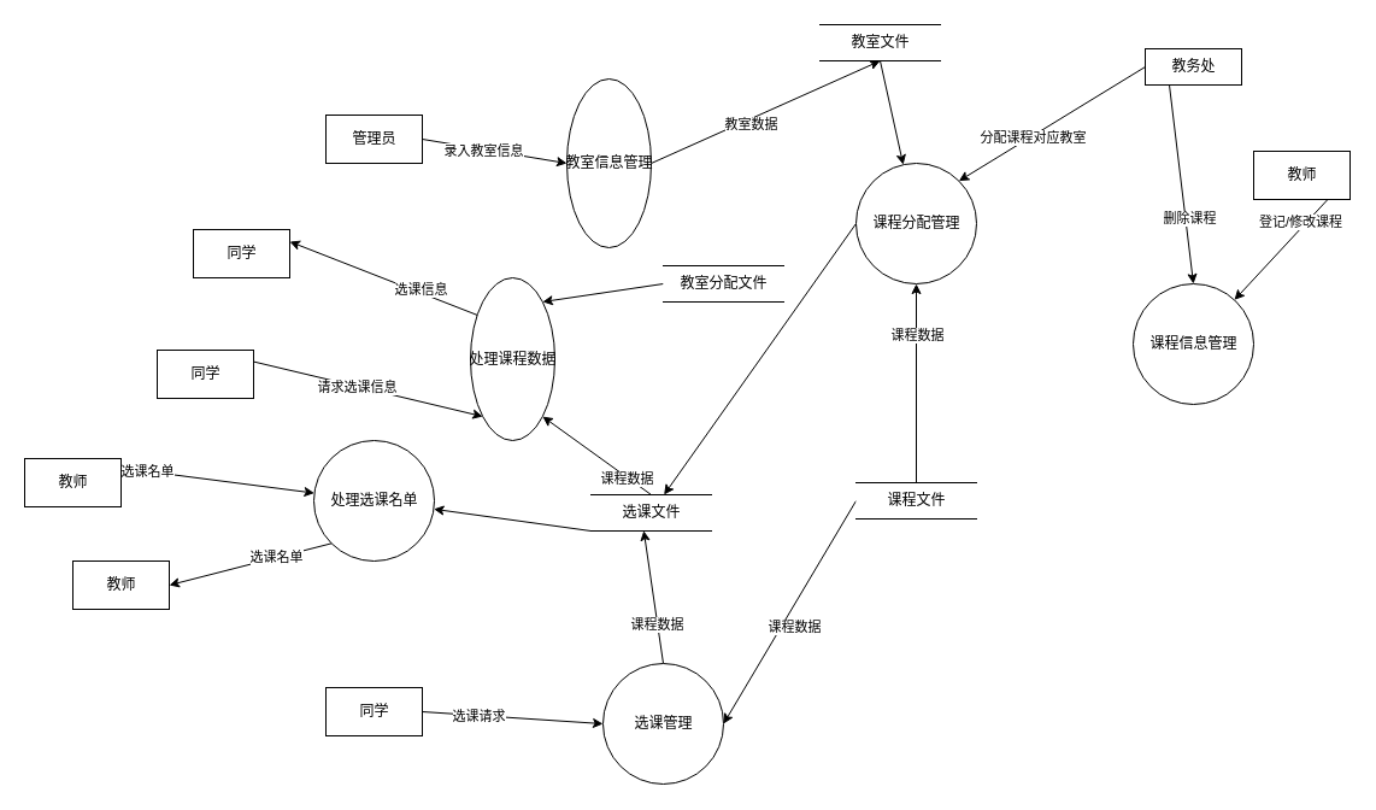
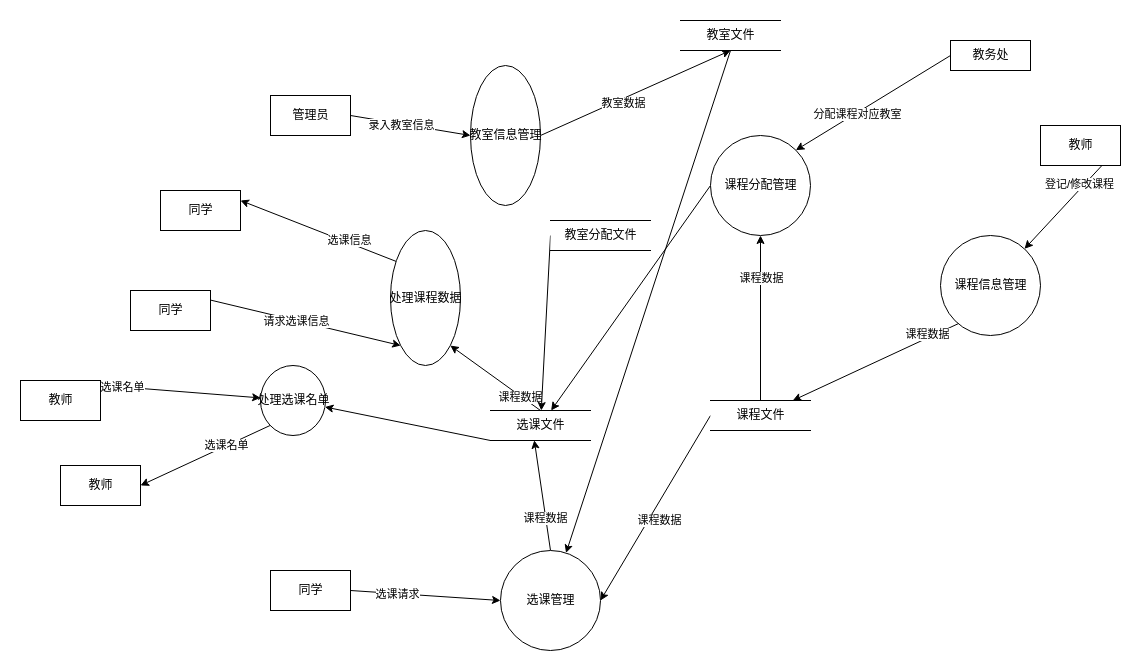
  <mxCell id="0" />
  <mxCell id="1" parent="0" />
  <mxCell id="2" style="rounded=0;orthogonalLoop=1;jettySize=auto;html=1;exitX=1;exitY=0.5;exitDx=0;exitDy=0;entryX=0;entryY=0.5;entryDx=0;entryDy=0;" parent="1" source="4" target="7" edge="1"><mxGeometry relative="1" as="geometry" /></mxCell>
  <mxCell id="3" value="录入教室信息" style="edgeLabel;html=1;align=center;verticalAlign=middle;resizable=0;points=[];" parent="2" vertex="1" connectable="0"><mxGeometry x="-0.16" y="-1" relative="1" as="geometry"><mxPoint as="offset" /></mxGeometry></mxCell>
  <mxCell id="4" value="管理员" style="html=1;dashed=0;whitespace=wrap;" parent="1" vertex="1"><mxGeometry x="270" y="95" width="80" height="40" as="geometry" /></mxCell>
  <mxCell id="5" style="edgeStyle=none;rounded=0;orthogonalLoop=1;jettySize=auto;html=1;exitX=1;exitY=0.5;exitDx=0;exitDy=0;entryX=0.5;entryY=1;entryDx=0;entryDy=0;" parent="1" source="7" target="9" edge="1"><mxGeometry relative="1" as="geometry" /></mxCell>
  <mxCell id="6" value="教室数据" style="edgeLabel;html=1;align=center;verticalAlign=middle;resizable=0;points=[];" parent="5" vertex="1" connectable="0"><mxGeometry x="-0.148" y="-4" relative="1" as="geometry"><mxPoint as="offset" /></mxGeometry></mxCell>
  <mxCell id="7" value="教室信息管理" style="shape=ellipse;html=1;dashed=0;whitespace=wrap;aspect=fixed;perimeter=ellipsePerimeter;" parent="1" vertex="1"><mxGeometry x="470" y="65" width="70" height="140" as="geometry" /></mxCell>
- <mxCell id="8" style="rounded=0;orthogonalLoop=1;jettySize=auto;html=1;exitX=0.5;exitY=1;exitDx=0;exitDy=0;" edge="1" parent="1" source="9" target="48"><mxGeometry relative="1" as="geometry" /></mxCell>
+ <mxCell id="8" style="rounded=0;orthogonalLoop=1;jettySize=auto;html=1;exitX=0.5;exitY=1;exitDx=0;exitDy=0;" edge="1" parent="1" source="9" target="26"><mxGeometry relative="1" as="geometry" /></mxCell>
  <mxCell id="9" value="教室文件" style="html=1;dashed=0;whitespace=wrap;shape=partialRectangle;right=0;left=0;rotation=0;" parent="1" vertex="1"><mxGeometry x="680" y="20" width="100" height="30" as="geometry" /></mxCell>
  <mxCell id="10" style="edgeStyle=none;rounded=0;orthogonalLoop=1;jettySize=auto;html=1;exitX=1;exitY=0.5;exitDx=0;exitDy=0;" parent="1" source="12" target="15" edge="1"><mxGeometry relative="1" as="geometry" /></mxCell>
  <mxCell id="11" value="登记/修改课程" style="edgeLabel;html=1;align=center;verticalAlign=middle;resizable=0;points=[];" parent="10" vertex="1" connectable="0"><mxGeometry x="-0.207" y="-4" relative="1" as="geometry"><mxPoint as="offset" /></mxGeometry></mxCell>
  <mxCell id="12" value="教师" style="html=1;dashed=0;whitespace=wrap;" parent="1" vertex="1"><mxGeometry x="1040" y="125" width="80" height="40" as="geometry" /></mxCell>
+ <mxCell id="13" style="edgeStyle=none;rounded=0;orthogonalLoop=1;jettySize=auto;html=1;exitX=1;exitY=0.5;exitDx=0;exitDy=0;" parent="1" source="15" target="20" edge="1"><mxGeometry relative="1" as="geometry" /></mxCell>
+ <mxCell id="14" value="课程数据" style="edgeLabel;html=1;align=center;verticalAlign=middle;resizable=0;points=[];" parent="13" vertex="1" connectable="0"><mxGeometry x="-0.097" y="-4" relative="1" as="geometry"><mxPoint as="offset" /></mxGeometry></mxCell>
  <mxCell id="15" value="课程信息管理" style="shape=ellipse;html=1;dashed=0;whitespace=wrap;aspect=fixed;perimeter=ellipsePerimeter;" parent="1" vertex="1"><mxGeometry x="940" y="235" width="100" height="100" as="geometry" /></mxCell>
  <mxCell id="16" style="edgeStyle=none;rounded=0;orthogonalLoop=1;jettySize=auto;html=1;exitX=0;exitY=0.5;exitDx=0;exitDy=0;entryX=1;entryY=0.5;entryDx=0;entryDy=0;" parent="1" source="20" target="26" edge="1"><mxGeometry relative="1" as="geometry" /></mxCell>
  <mxCell id="17" value="课程数据" style="edgeLabel;html=1;align=center;verticalAlign=middle;resizable=0;points=[];" parent="16" vertex="1" connectable="0"><mxGeometry x="0.169" y="-4" relative="1" as="geometry"><mxPoint x="16" y="-2" as="offset" /></mxGeometry></mxCell>
  <mxCell id="18" style="edgeStyle=none;rounded=0;orthogonalLoop=1;jettySize=auto;html=1;exitX=0.5;exitY=0;exitDx=0;exitDy=0;entryX=0.5;entryY=1;entryDx=0;entryDy=0;" parent="1" source="20" target="48" edge="1"><mxGeometry relative="1" as="geometry" /></mxCell>
  <mxCell id="19" value="课程数据" style="edgeLabel;html=1;align=center;verticalAlign=middle;resizable=0;points=[];" parent="18" vertex="1" connectable="0"><mxGeometry x="0.493" relative="1" as="geometry"><mxPoint as="offset" /></mxGeometry></mxCell>
  <mxCell id="20" value="课程文件" style="html=1;dashed=0;whitespace=wrap;shape=partialRectangle;right=0;left=0;rotation=0;" parent="1" vertex="1"><mxGeometry x="710" y="400" width="100" height="30" as="geometry" /></mxCell>
  <mxCell id="21" style="edgeStyle=none;rounded=0;orthogonalLoop=1;jettySize=auto;html=1;exitX=1;exitY=0.5;exitDx=0;exitDy=0;entryX=0;entryY=0.5;entryDx=0;entryDy=0;" parent="1" source="23" target="26" edge="1"><mxGeometry relative="1" as="geometry" /></mxCell>
  <mxCell id="22" value="选课请求" style="edgeLabel;html=1;align=center;verticalAlign=middle;resizable=0;points=[];" parent="21" vertex="1" connectable="0"><mxGeometry x="-0.375" relative="1" as="geometry"><mxPoint as="offset" /></mxGeometry></mxCell>
  <mxCell id="23" value="同学" style="html=1;dashed=0;whitespace=wrap;" parent="1" vertex="1"><mxGeometry x="270" y="570" width="80" height="40" as="geometry" /></mxCell>
  <mxCell id="24" style="edgeStyle=none;rounded=0;orthogonalLoop=1;jettySize=auto;html=1;exitX=0.5;exitY=0;exitDx=0;exitDy=0;entryX=0.438;entryY=0.993;entryDx=0;entryDy=0;entryPerimeter=0;" edge="1" parent="1" source="26" target="52"><mxGeometry relative="1" as="geometry" /></mxCell>
  <mxCell id="25" value="课程数据" style="edgeLabel;html=1;align=center;verticalAlign=middle;resizable=0;points=[];" vertex="1" connectable="0" parent="24"><mxGeometry x="-0.413" y="1" relative="1" as="geometry"><mxPoint as="offset" /></mxGeometry></mxCell>
  <mxCell id="26" value="选课管理" style="shape=ellipse;html=1;dashed=0;whitespace=wrap;aspect=fixed;perimeter=ellipsePerimeter;" parent="1" vertex="1"><mxGeometry x="500" y="550" width="100" height="100" as="geometry" /></mxCell>
  <mxCell id="27" style="edgeStyle=none;rounded=0;orthogonalLoop=1;jettySize=auto;html=1;exitX=0.5;exitY=0;exitDx=0;exitDy=0;entryX=0;entryY=1;entryDx=0;entryDy=0;" parent="1" source="29" target="32" edge="1"><mxGeometry relative="1" as="geometry" /></mxCell>
  <mxCell id="28" value="请求选课信息" style="edgeLabel;html=1;align=center;verticalAlign=middle;resizable=0;points=[];" parent="27" vertex="1" connectable="0"><mxGeometry x="0.093" y="-1" relative="1" as="geometry"><mxPoint as="offset" /></mxGeometry></mxCell>
  <mxCell id="29" value="同学" style="html=1;dashed=0;whitespace=wrap;" parent="1" vertex="1"><mxGeometry x="130" y="290" width="80" height="40" as="geometry" /></mxCell>
  <mxCell id="30" style="edgeStyle=none;rounded=0;orthogonalLoop=1;jettySize=auto;html=1;exitX=0.086;exitY=0.23;exitDx=0;exitDy=0;entryX=1;entryY=0.25;entryDx=0;entryDy=0;exitPerimeter=0;" parent="1" source="32" target="39" edge="1"><mxGeometry relative="1" as="geometry"><Array as="points" /></mxGeometry></mxCell>
  <mxCell id="31" value="选课信息" style="edgeLabel;html=1;align=center;verticalAlign=middle;resizable=0;points=[];" parent="30" vertex="1" connectable="0"><mxGeometry x="-0.383" y="-3" relative="1" as="geometry"><mxPoint as="offset" /></mxGeometry></mxCell>
  <mxCell id="32" value="处理课程数据" style="shape=ellipse;html=1;dashed=0;whitespace=wrap;aspect=fixed;perimeter=ellipsePerimeter;" parent="1" vertex="1"><mxGeometry x="390" y="230" width="70" height="135" as="geometry" /></mxCell>
  <mxCell id="33" style="edgeStyle=none;rounded=0;orthogonalLoop=1;jettySize=auto;html=1;exitX=0.25;exitY=0;exitDx=0;exitDy=0;" parent="1" source="35" target="38" edge="1"><mxGeometry relative="1" as="geometry" /></mxCell>
  <mxCell id="34" value="请求选课名单" style="edgeLabel;html=1;align=center;verticalAlign=middle;resizable=0;points=[];" parent="33" vertex="1" connectable="0"><mxGeometry x="-0.36" y="-1" relative="1" as="geometry"><mxPoint as="offset" /></mxGeometry></mxCell>
  <mxCell id="35" value="教师" style="html=1;dashed=0;whitespace=wrap;" parent="1" vertex="1"><mxGeometry x="20" y="380" width="80" height="40" as="geometry" /></mxCell>
  <mxCell id="36" style="edgeStyle=none;rounded=0;orthogonalLoop=1;jettySize=auto;html=1;exitX=0;exitY=1;exitDx=0;exitDy=0;entryX=1;entryY=0.5;entryDx=0;entryDy=0;" parent="1" source="38" target="40" edge="1"><mxGeometry relative="1" as="geometry" /></mxCell>
  <mxCell id="37" value="选课名单" style="edgeLabel;html=1;align=center;verticalAlign=middle;resizable=0;points=[];" parent="36" vertex="1" connectable="0"><mxGeometry x="-0.323" y="-1" relative="1" as="geometry"><mxPoint as="offset" /></mxGeometry></mxCell>
- <mxCell id="38" value="处理选课名单" style="shape=ellipse;html=1;dashed=0;whitespace=wrap;aspect=fixed;perimeter=ellipsePerimeter;" parent="1" vertex="1"><mxGeometry x="260" y="365" width="100" height="100" as="geometry" /></mxCell>
+ <mxCell id="38" value="处理选课名单" style="shape=ellipse;html=1;dashed=0;whitespace=wrap;aspect=fixed;perimeter=ellipsePerimeter;" parent="1" vertex="1"><mxGeometry x="260" y="365" width="65" height="70" as="geometry" /></mxCell>
  <mxCell id="39" value="同学" style="html=1;dashed=0;whitespace=wrap;" parent="1" vertex="1"><mxGeometry x="160" y="190" width="80" height="40" as="geometry" /></mxCell>
  <mxCell id="40" value="教师" style="html=1;dashed=0;whitespace=wrap;" parent="1" vertex="1"><mxGeometry x="60" y="465" width="80" height="40" as="geometry" /></mxCell>
- <mxCell id="41" style="edgeStyle=none;rounded=0;orthogonalLoop=1;jettySize=auto;html=1;exitX=0.25;exitY=1;exitDx=0;exitDy=0;entryX=0.5;entryY=0;entryDx=0;entryDy=0;" parent="1" source="45" target="15" edge="1"><mxGeometry relative="1" as="geometry" /></mxCell>
- <mxCell id="42" value="删除课程" style="edgeLabel;html=1;align=center;verticalAlign=middle;resizable=0;points=[];" parent="41" vertex="1" connectable="0"><mxGeometry x="0.346" y="3" relative="1" as="geometry"><mxPoint as="offset" /></mxGeometry></mxCell>
  <mxCell id="43" style="edgeStyle=none;rounded=0;orthogonalLoop=1;jettySize=auto;html=1;exitX=0;exitY=0.5;exitDx=0;exitDy=0;entryX=1;entryY=0;entryDx=0;entryDy=0;" parent="1" source="45" target="48" edge="1"><mxGeometry relative="1" as="geometry" /></mxCell>
  <mxCell id="44" value="分配课程对应教室" style="edgeLabel;html=1;align=center;verticalAlign=middle;resizable=0;points=[];" parent="43" vertex="1" connectable="0"><mxGeometry x="0.215" y="1" relative="1" as="geometry"><mxPoint as="offset" /></mxGeometry></mxCell>
  <mxCell id="45" value="教务处" style="html=1;dashed=0;whitespace=wrap;" parent="1" vertex="1"><mxGeometry x="950" y="40" width="80" height="30" as="geometry" /></mxCell>
  <mxCell id="46" style="edgeStyle=none;rounded=0;orthogonalLoop=1;jettySize=auto;html=1;exitX=0.5;exitY=1;exitDx=0;exitDy=0;" parent="1" source="45" target="45" edge="1"><mxGeometry relative="1" as="geometry" /></mxCell>
  <mxCell id="47" style="edgeStyle=none;rounded=0;orthogonalLoop=1;jettySize=auto;html=1;exitX=0;exitY=0.5;exitDx=0;exitDy=0;" edge="1" parent="1" source="48" target="52"><mxGeometry relative="1" as="geometry" /></mxCell>
  <mxCell id="48" value="课程分配管理" style="shape=ellipse;html=1;dashed=0;whitespace=wrap;aspect=fixed;perimeter=ellipsePerimeter;" vertex="1" parent="1"><mxGeometry x="710" y="135" width="100" height="100" as="geometry" /></mxCell>
  <mxCell id="49" style="edgeStyle=none;rounded=0;orthogonalLoop=1;jettySize=auto;html=1;exitX=0.5;exitY=0;exitDx=0;exitDy=0;entryX=1;entryY=1;entryDx=0;entryDy=0;" edge="1" parent="1" source="52" target="32"><mxGeometry relative="1" as="geometry" /></mxCell>
  <mxCell id="50" value="课程数据" style="edgeLabel;html=1;align=center;verticalAlign=middle;resizable=0;points=[];" vertex="1" connectable="0" parent="49"><mxGeometry x="-0.565" y="1" relative="1" as="geometry"><mxPoint as="offset" /></mxGeometry></mxCell>
  <mxCell id="51" style="edgeStyle=none;rounded=0;orthogonalLoop=1;jettySize=auto;html=1;exitX=0;exitY=1;exitDx=0;exitDy=0;" edge="1" parent="1" source="52" target="38"><mxGeometry relative="1" as="geometry" /></mxCell>
  <mxCell id="52" value="选课文件" style="html=1;dashed=0;whitespace=wrap;shape=partialRectangle;right=0;left=0;rotation=0;" vertex="1" parent="1"><mxGeometry x="490" y="410" width="100" height="30" as="geometry" /></mxCell>
- <mxCell id="53" style="edgeStyle=none;rounded=0;orthogonalLoop=1;jettySize=auto;html=1;exitX=0;exitY=0.5;exitDx=0;exitDy=0;entryX=1;entryY=0;entryDx=0;entryDy=0;" edge="1" parent="1" source="54" target="32"><mxGeometry relative="1" as="geometry" /></mxCell>
+ <mxCell id="53" style="edgeStyle=none;rounded=0;orthogonalLoop=1;jettySize=auto;html=1;exitX=0;exitY=0.5;exitDx=0;exitDy=0;" edge="1" parent="1" source="54" target="52"><mxGeometry relative="1" as="geometry" /></mxCell>
  <mxCell id="54" value="教室分配文件" style="html=1;dashed=0;whitespace=wrap;shape=partialRectangle;right=0;left=0;rotation=0;" vertex="1" parent="1"><mxGeometry x="550" y="220" width="100" height="30" as="geometry" /></mxCell>
